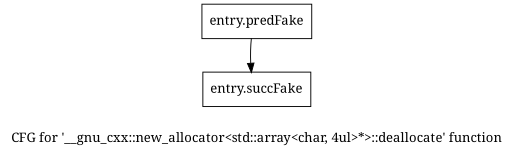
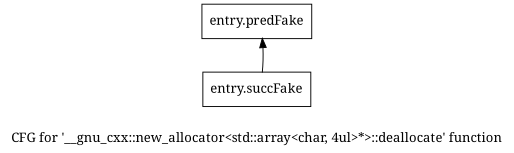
  digraph {
    label="CFG for '__gnu_cxx::new_allocator\<std::array\<char, 4ul\>*\>::deallocate' function"
    fontname="Noto Serif"
    node [shape=record fontname="Noto Serif"]
    n1 [label="{entry.predFake}"]
    n2 [filename="/tools/Xilinx/Vitis_HLS/2022.1/tps/lnx64/gcc-8.3.0/lib/gcc/x86_64-pc-linux-gnu/8.3.0/../../../../include/c++/8.3.0/ext/new_allocator.h" label="{entry.succFake}" linenumber=126]
-   n1 -> n2 [execusionnum=0 filename="/tools/Xilinx/Vitis_HLS/2022.1/tps/lnx64/gcc-8.3.0/lib/gcc/x86_64-pc-linux-gnu/8.3.0/../../../../include/c++/8.3.0/ext/new_allocator.h" fontname="Noto Serif"]
+   n2 -> n1 [execusionnum=0 filename="/tools/Xilinx/Vitis_HLS/2022.1/tps/lnx64/gcc-8.3.0/lib/gcc/x86_64-pc-linux-gnu/8.3.0/../../../../include/c++/8.3.0/ext/new_allocator.h" fontname="Noto Serif"]
  }
